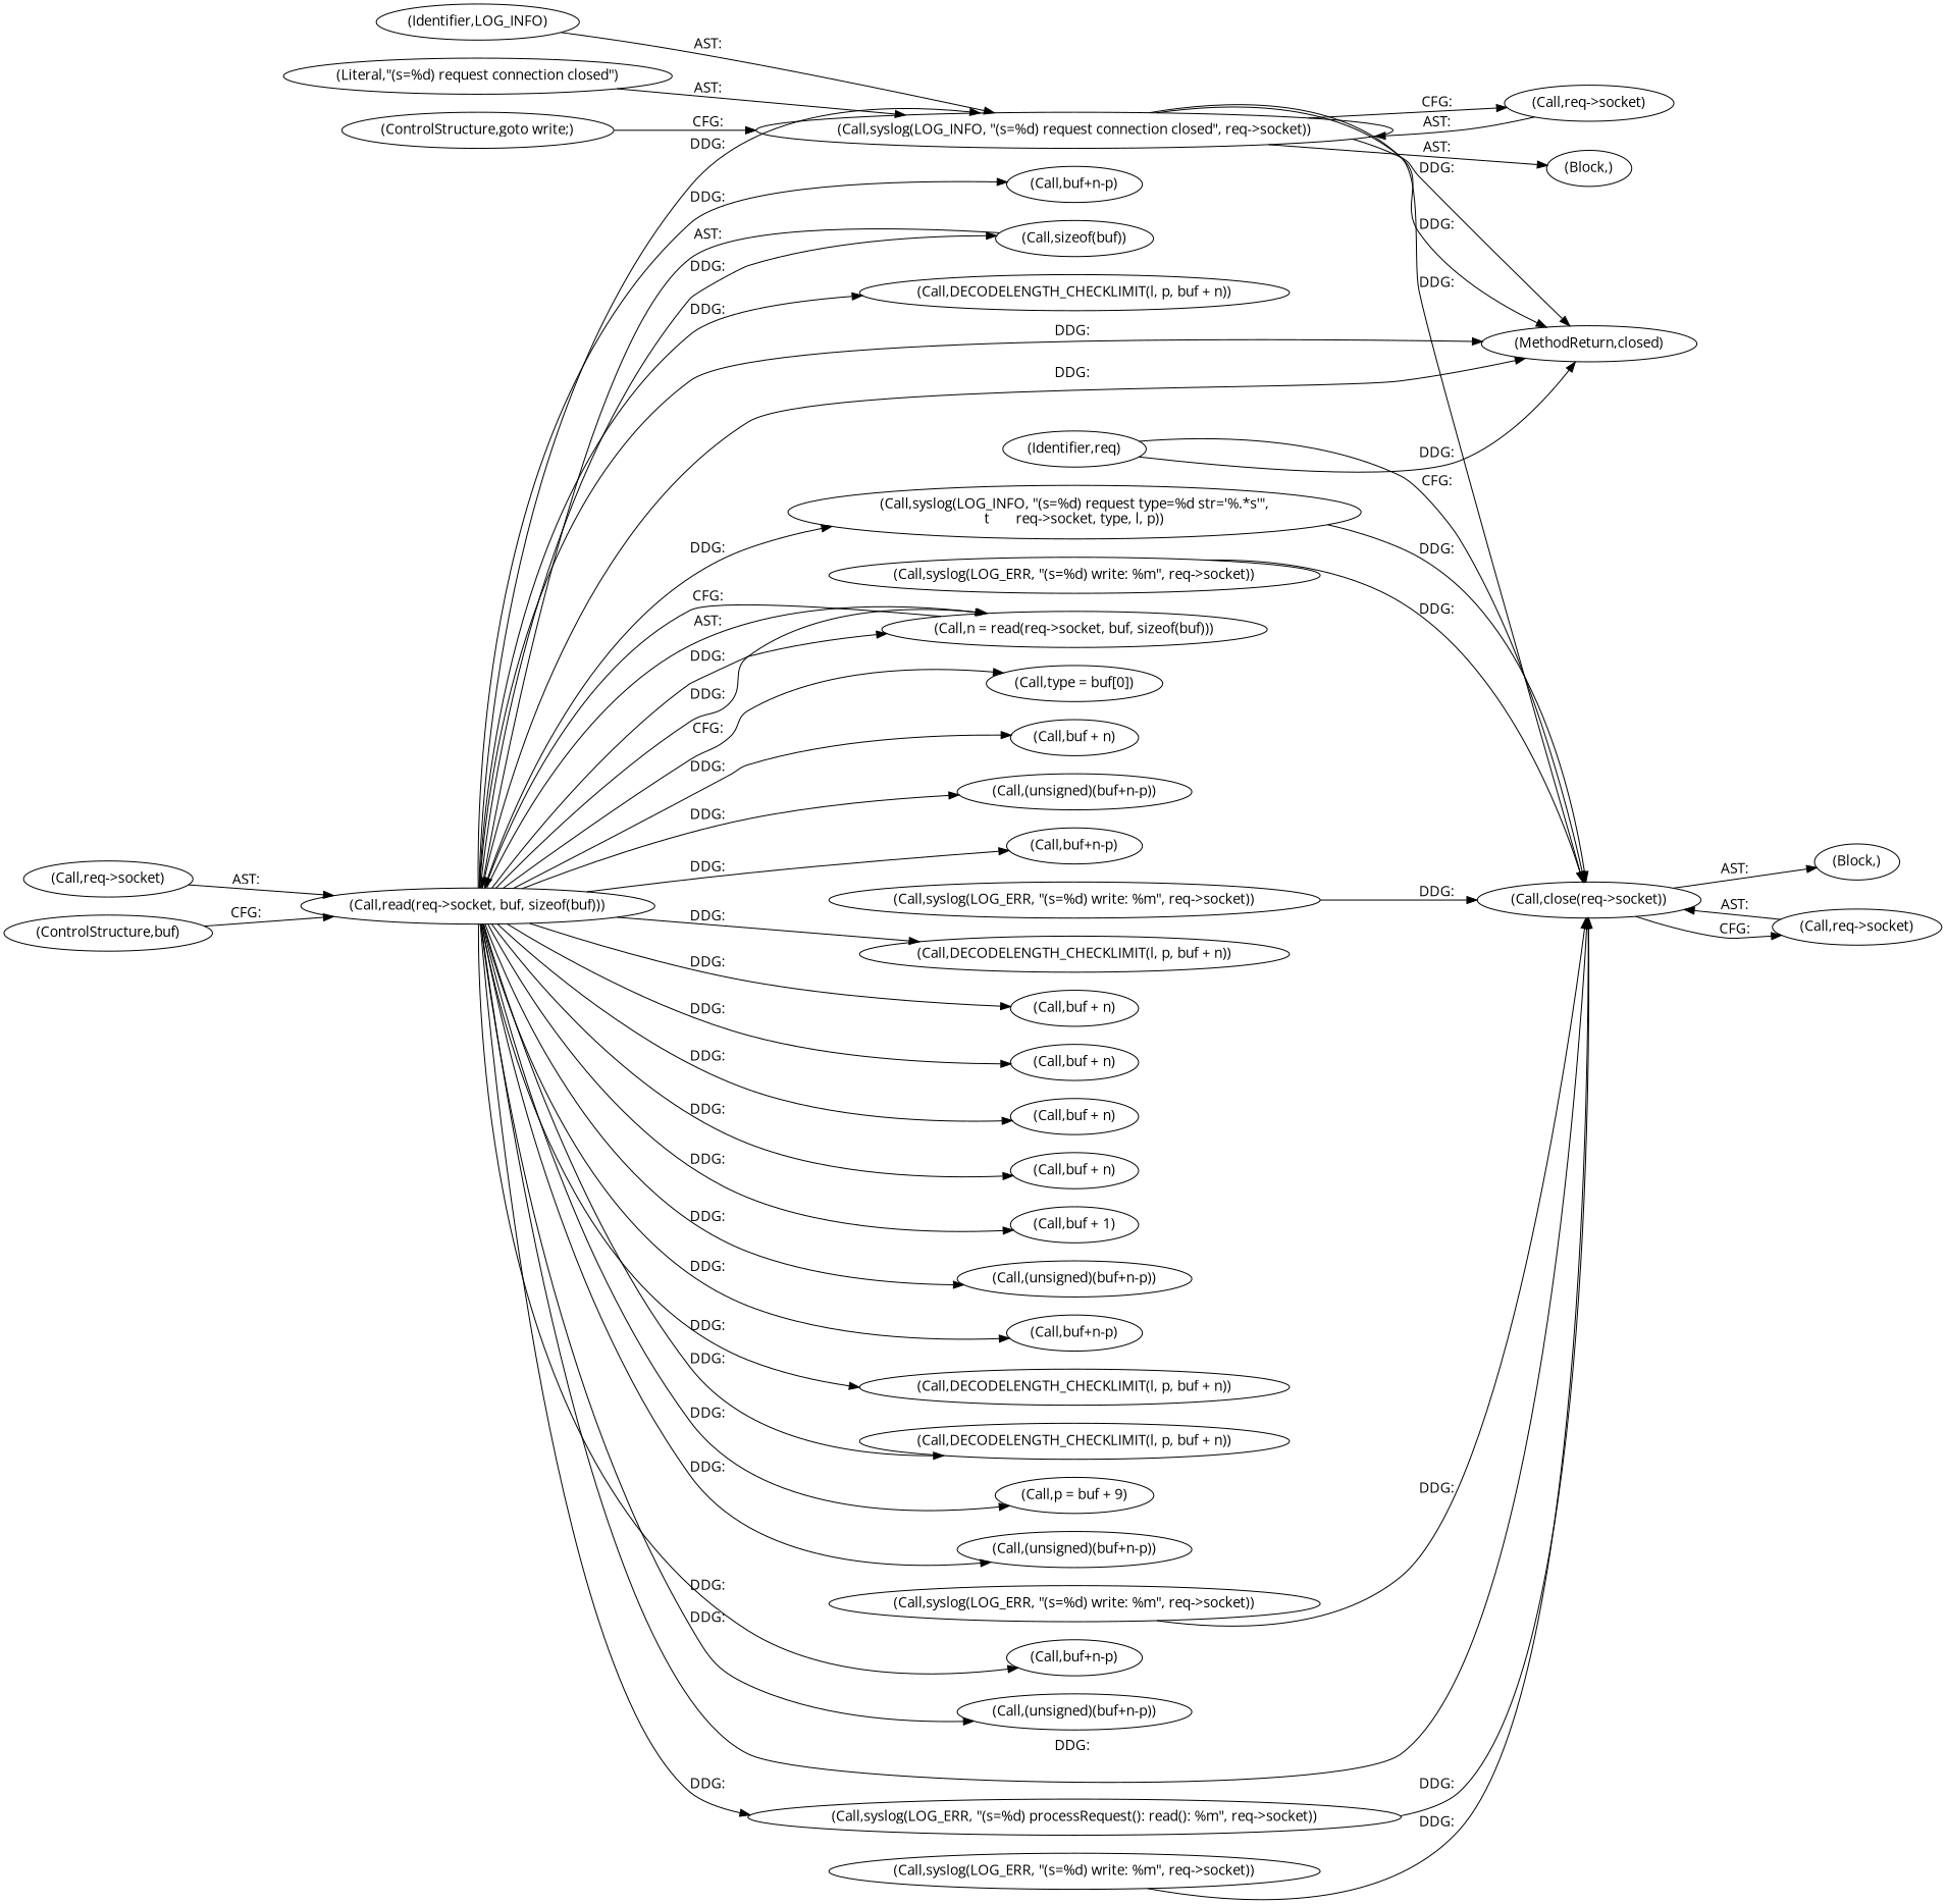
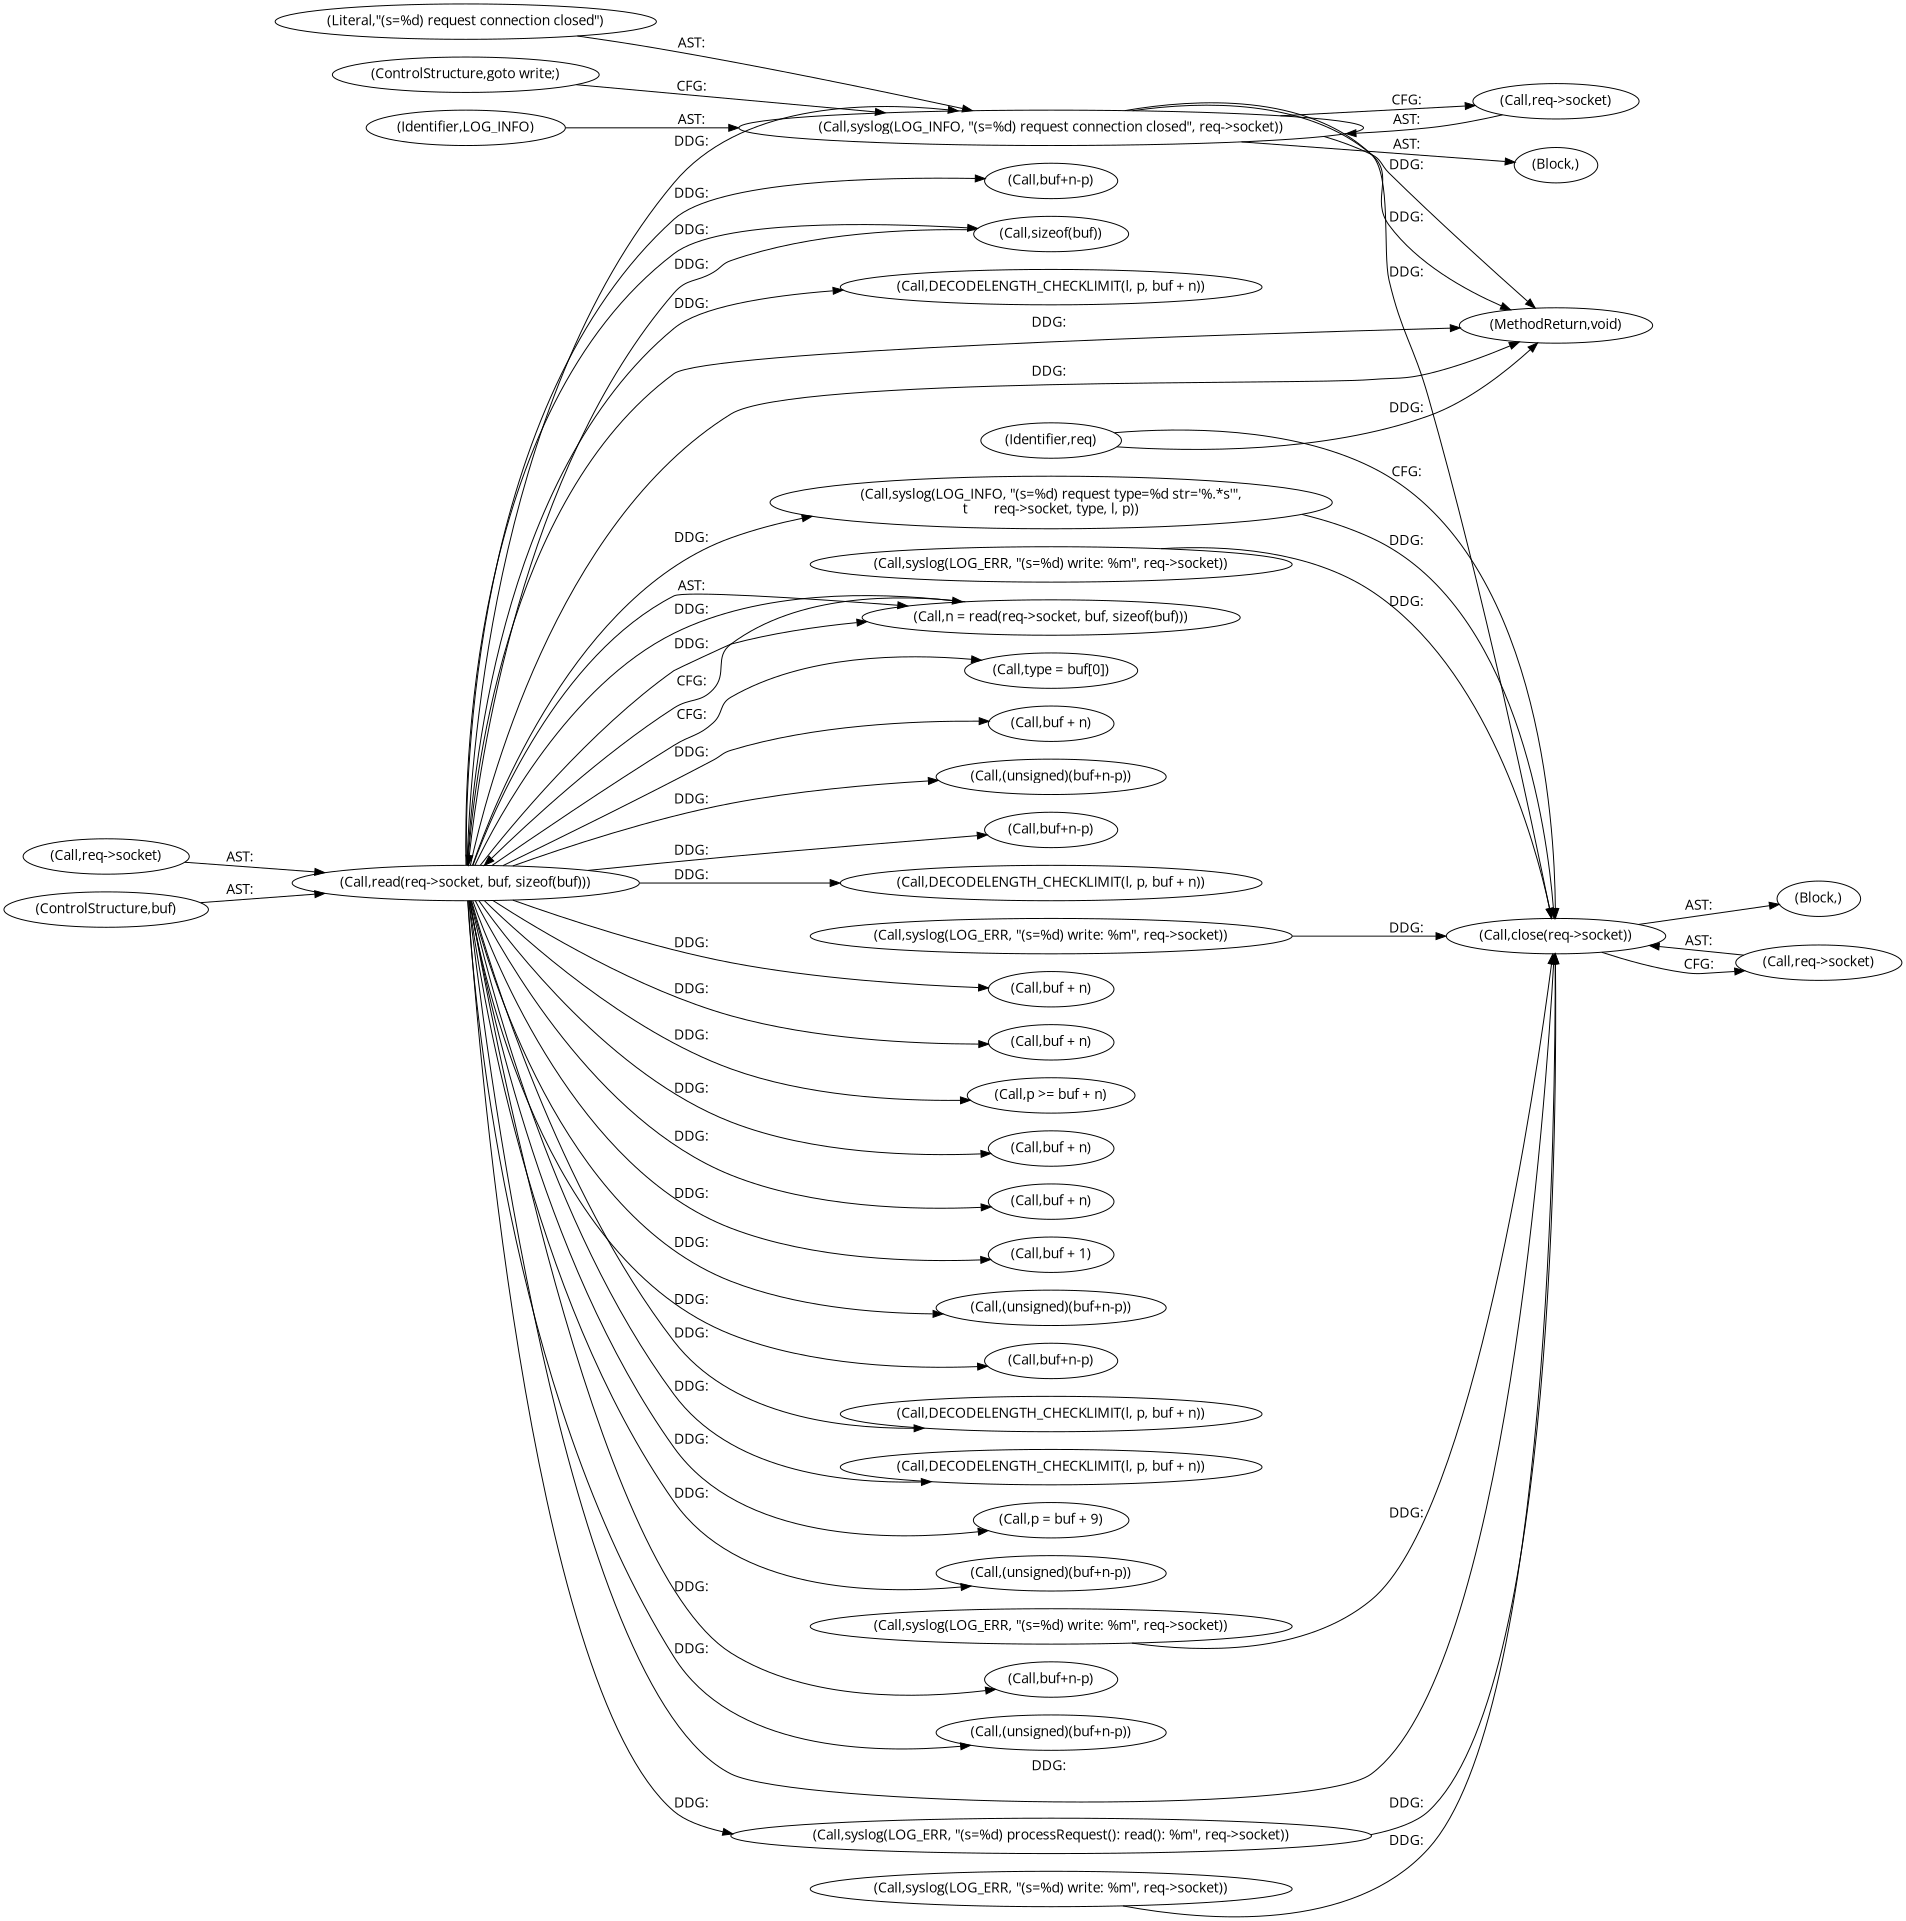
  digraph {
    fontname="Open Sans"
    rankdir=LR
    node [fontname="Open Sans"]
    edge [fontname="Open Sans"]
    n1 [label="(Call,syslog(LOG_INFO, \"(s=%d) request connection closed\", req->socket))"]
    n2 [label="(Call,close(req->socket))"]
-   n3 [label="(MethodReturn,closed)"]
+   n3 [label="(MethodReturn,void)"]
    n4 [label="(Call,req->socket)"]
    n5 [label="(Block,)"]
    n6 [label="(Block,)"]
    n7 [label="(Call,req->socket)"]
    n8 [label="(Call,read(req->socket, buf, sizeof(buf)))"]
    n9 [label="(Call,type = buf[0])"]
    n10 [label="(Call,buf + n)"]
    n11 [label="(Call,(unsigned)(buf+n-p))"]
    n12 [label="(Call,buf+n-p)"]
    n13 [label="(Call,DECODELENGTH_CHECKLIMIT(l, p, buf + n))"]
    n14 [label="(Call,buf + n)"]
    n15 [label="(Call,buf + n)"]
+   n16 [label="(Call,p >= buf + n)"]
    n17 [label="(Call,buf + n)"]
    n18 [label="(Call,buf + n)"]
    n19 [label="(Call,syslog(LOG_ERR, \"(s=%d) processRequest(): read(): %m\", req->socket))"]
    n20 [label="(Call,buf + 1)"]
    n21 [label="(Call,(unsigned)(buf+n-p))"]
    n22 [label="(Call,buf+n-p)"]
    n23 [label="(Call,DECODELENGTH_CHECKLIMIT(l, p, buf + n))"]
    n24 [label="(Call,DECODELENGTH_CHECKLIMIT(l, p, buf + n))"]
    n25 [label="(Call,p = buf + 9)"]
    n26 [label="(Call,(unsigned)(buf+n-p))"]
    n27 [label="(Call,syslog(LOG_INFO, \"(s=%d) request type=%d str='%.*s'\",\n\t       req->socket, type, l, p))"]
    n28 [label="(Call,buf+n-p)"]
    n29 [label="(Call,(unsigned)(buf+n-p))"]
    n30 [label="(Call,buf+n-p)"]
    n31 [label="(Call,sizeof(buf))"]
    n32 [label="(Call,DECODELENGTH_CHECKLIMIT(l, p, buf + n))"]
    n33 [label="(Call,n = read(req->socket, buf, sizeof(buf)))"]
    n34 [label="(Call,syslog(LOG_ERR, \"(s=%d) write: %m\", req->socket))"]
    n35 [label="(Call,syslog(LOG_ERR, \"(s=%d) write: %m\", req->socket))"]
    n36 [label="(Literal,\"(s=%d) request connection closed\")"]
    n37 [label="(Call,req->socket)"]
    n38 [label="(Call,syslog(LOG_ERR, \"(s=%d) write: %m\", req->socket))"]
    n39 [label="(ControlStructure,goto write;)"]
    n40 [label="(Identifier,LOG_INFO)"]
    n41 [label="(Call,syslog(LOG_ERR, \"(s=%d) write: %m\", req->socket))"]
    n42 [label="(Identifier,req)"]
    n43 [label="(ControlStructure,buf)"]
    n1 -> n2 [label="DDG: "]
    n1 -> n3 [label="DDG: "]
    n1 -> n3 [label="DDG: "]
    n1 -> n4 [label="CFG: "]
    n1 -> n5 [label="AST: "]
    n2 -> n6 [label="AST: "]
    n2 -> n7 [label="CFG: "]
    n4 -> n1 [label="AST: "]
    n7 -> n2 [label="AST: "]
    n8 -> n1 [label="DDG: "]
    n8 -> n2 [label="DDG: "]
    n8 -> n3 [label="DDG: "]
    n8 -> n3 [label="DDG: "]
    n8 -> n9 [label="CFG: "]
    n8 -> n10 [label="DDG: "]
    n8 -> n11 [label="DDG: "]
    n8 -> n12 [label="DDG: "]
    n8 -> n13 [label="DDG: "]
    n8 -> n14 [label="DDG: "]
    n8 -> n15 [label="DDG: "]
+   n8 -> n16 [label="DDG: "]
    n8 -> n17 [label="DDG: "]
    n8 -> n18 [label="DDG: "]
    n8 -> n19 [label="DDG: "]
    n8 -> n20 [label="DDG: "]
    n8 -> n21 [label="DDG: "]
    n8 -> n22 [label="DDG: "]
    n8 -> n23 [label="DDG: "]
    n8 -> n24 [label="DDG: "]
    n8 -> n25 [label="DDG: "]
    n8 -> n26 [label="DDG: "]
    n8 -> n27 [label="DDG: "]
    n8 -> n28 [label="DDG: "]
    n8 -> n29 [label="DDG: "]
    n8 -> n30 [label="DDG: "]
    n8 -> n31 [label="DDG: "]
    n8 -> n32 [label="DDG: "]
    n8 -> n33 [label="AST: "]
    n8 -> n33 [label="DDG: "]
    n8 -> n33 [label="DDG: "]
    n19 -> n2 [label="DDG: "]
    n27 -> n2 [label="DDG: "]
-   n31 -> n8 [label="AST: "]
+   n31 -> n8 [label="DDG: "]
    n33 -> n8 [label="CFG: "]
    n34 -> n2 [label="DDG: "]
    n35 -> n2 [label="DDG: "]
    n36 -> n1 [label="AST: "]
    n37 -> n8 [label="AST: "]
    n38 -> n2 [label="DDG: "]
    n39 -> n1 [label="CFG: "]
    n40 -> n1 [label="AST: "]
    n41 -> n2 [label="DDG: "]
    n42 -> n2 [label="CFG: "]
    n42 -> n3 [label="DDG: "]
-   n43 -> n8 [label="CFG: "]
+   n43 -> n8 [label="AST: "]
  }
